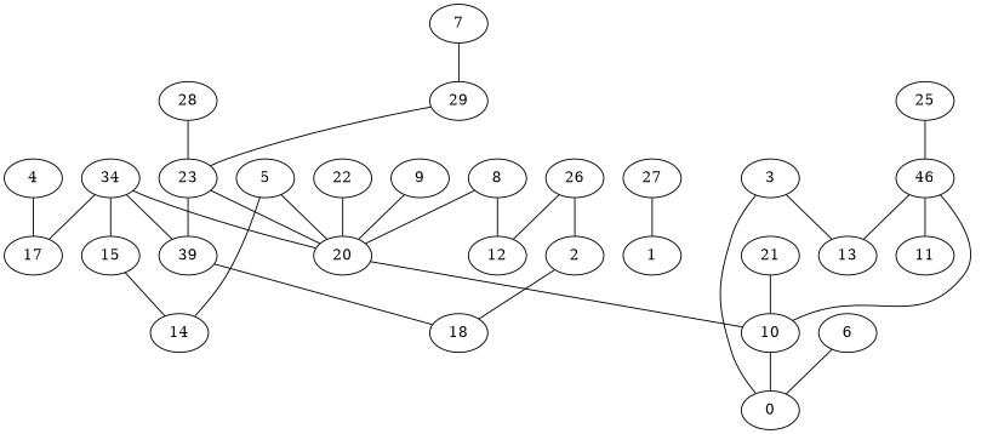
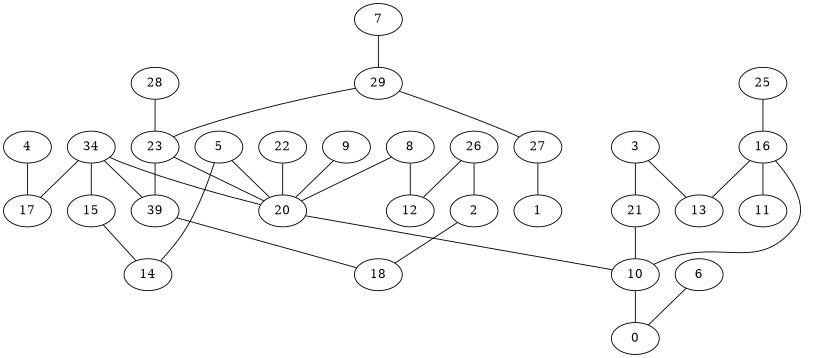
  digraph {
    edge [color=black dir=none]
    4
    17
    n3 [label=39]
    18
    27
    1
    10
    0
    7
    29
    23
    28
    20
    8
    12
-   16 [label=46]
+   16
    11
    13
    6
    3
    9
    22
    n23 [label=34]
    15
    14
    21
    5
    2
    25
    26
    subgraph sub_1 {
      4
      17
      n3
      18
      27
      1
      10
      0
      7
      29
      23
      28
      20
      8
      12
      16
      11
      13
      6
      3
      9
      22
      n23
      15
      14
      21
      5
      2
      25
      26
    }
    4 -> 17
    n3 -> 18
    27 -> 1
    10 -> 0
    7 -> 29
+   29 -> 27
    29 -> 23
    23 -> n3
    23 -> 20
    28 -> 23
    20 -> 10
    8 -> 20
    8 -> 12
    16 -> 10
    16 -> 11
    16 -> 13
    6 -> 0
-   3 -> 0
+   3 -> 21
    3 -> 13
    9 -> 20
    22 -> 20
    n23 -> 17
    n23 -> n3
    n23 -> 20
    n23 -> 15
    15 -> 14
    21 -> 10
    5 -> 20
    5 -> 14
    2 -> 18
    25 -> 16
    26 -> 12
    26 -> 2
  }
